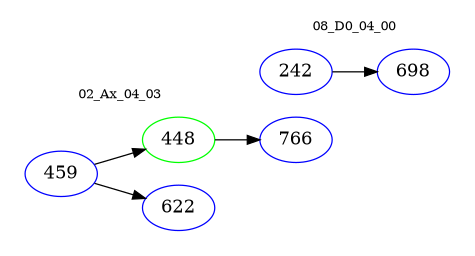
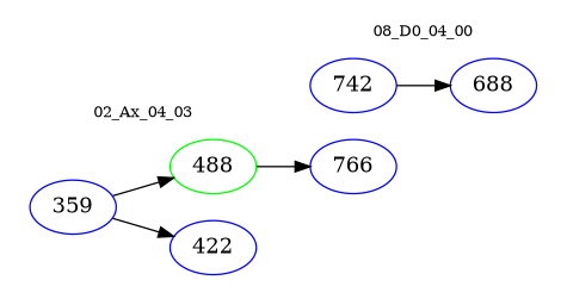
  digraph {
    rankdir=LR
    node [color=blue]
    edge [color=black]
-   n1 [label=459]
-   n2 [label=622]
-   n3 [color=green label=448]
-   n4 [label=242]
-   n5 [label=698]
+   n1 [label=359]
+   n2 [label=422]
+   n3 [color=green label=488]
+   n4 [label=742]
+   n5 [label=688]
    n6 [label=766]
    subgraph cluster_1 {
      color=white
      fontsize=10
      label="02_Ax_04_03"
      n1
      n2
      n3
    }
    subgraph cluster_2 {
      color=white
      fontsize=10
      label="08_D0_04_00"
      n4
      n5
      n6
    }
    n1 -> n2
    n1 -> n3
    n3 -> n6
    n4 -> n5
  }
